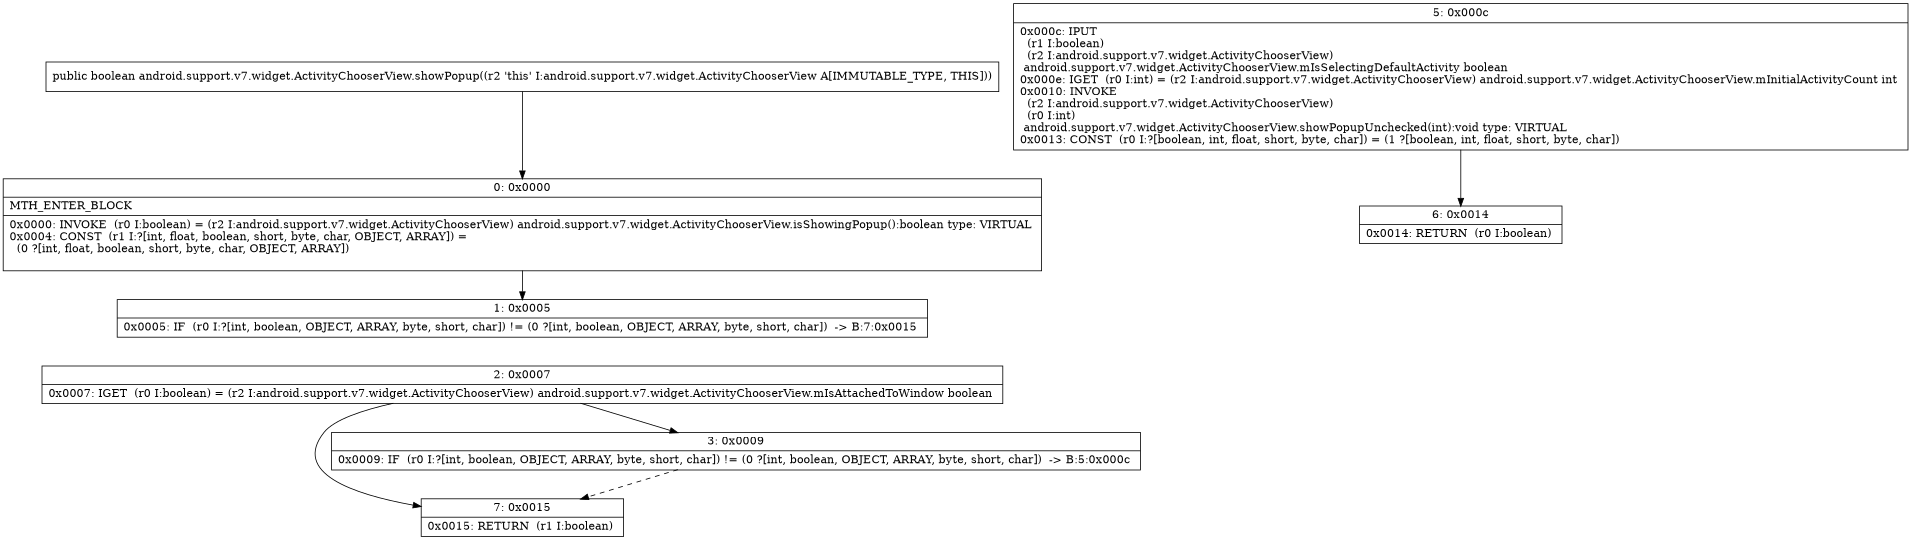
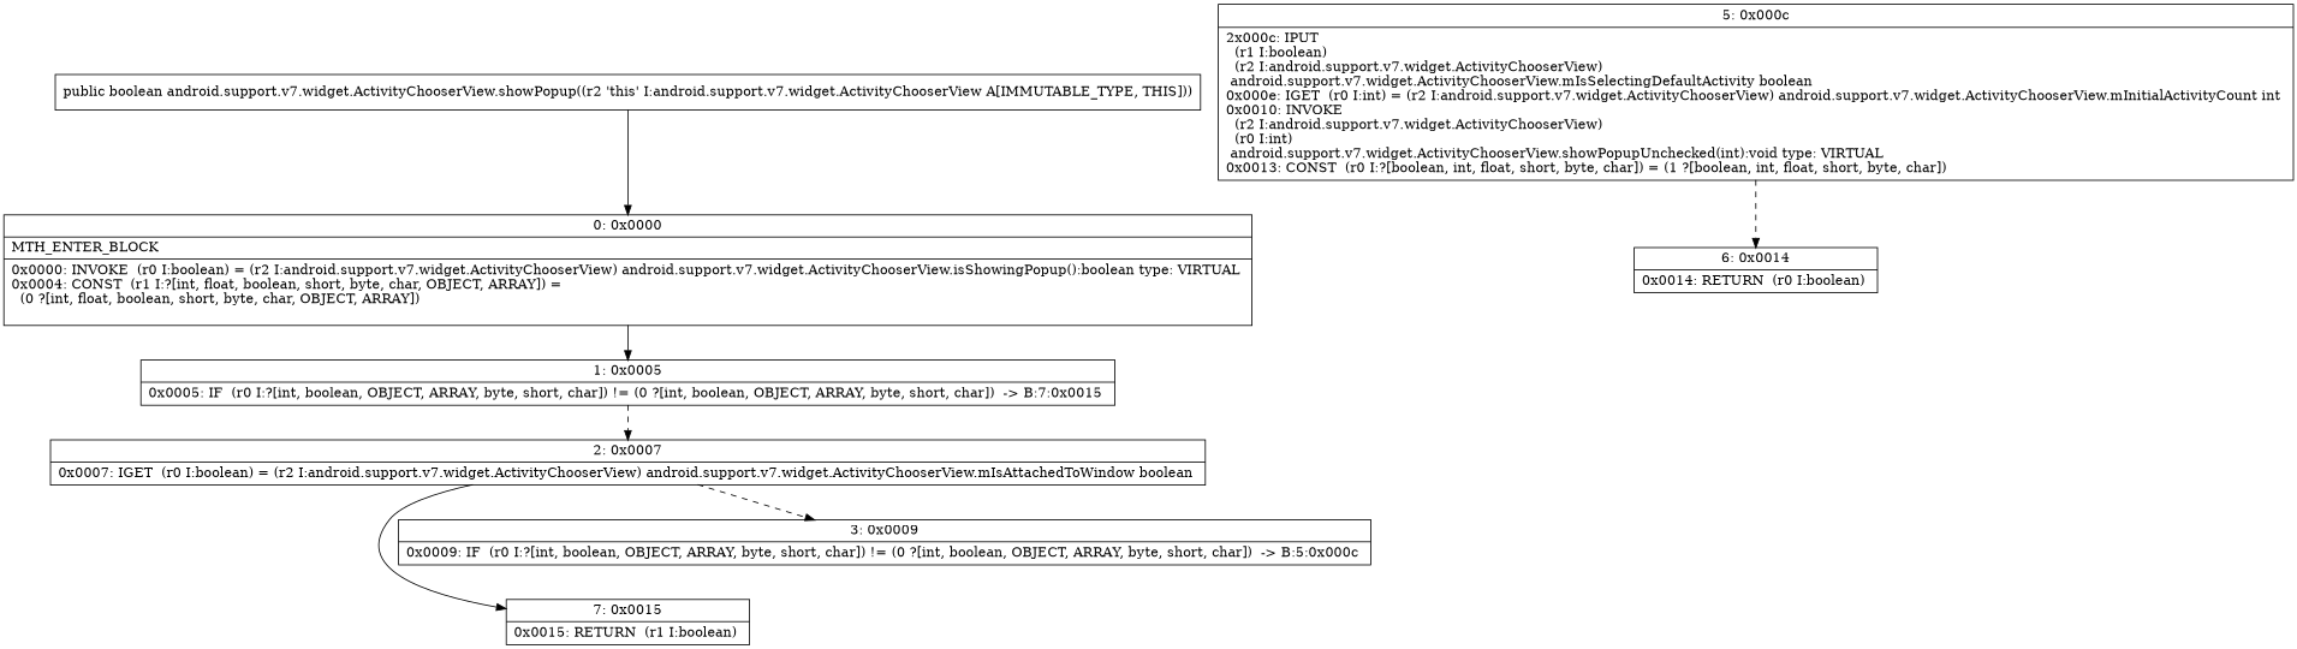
  digraph {
    node [shape=record]
    n1 [label="{0\:\ 0x0000|MTH_ENTER_BLOCK\l|0x0000: INVOKE  (r0 I:boolean) = (r2 I:android.support.v7.widget.ActivityChooserView) android.support.v7.widget.ActivityChooserView.isShowingPopup():boolean type: VIRTUAL \l0x0004: CONST  (r1 I:?[int, float, boolean, short, byte, char, OBJECT, ARRAY]) = \l  (0 ?[int, float, boolean, short, byte, char, OBJECT, ARRAY])\l \l}"]
    n2 [label="{1\:\ 0x0005|0x0005: IF  (r0 I:?[int, boolean, OBJECT, ARRAY, byte, short, char]) != (0 ?[int, boolean, OBJECT, ARRAY, byte, short, char])  \-\> B:7:0x0015 \l}"]
    n3 [label="{2\:\ 0x0007|0x0007: IGET  (r0 I:boolean) = (r2 I:android.support.v7.widget.ActivityChooserView) android.support.v7.widget.ActivityChooserView.mIsAttachedToWindow boolean \l}"]
    n4 [label="{7\:\ 0x0015|0x0015: RETURN  (r1 I:boolean) \l}"]
    n5 [label="{3\:\ 0x0009|0x0009: IF  (r0 I:?[int, boolean, OBJECT, ARRAY, byte, short, char]) != (0 ?[int, boolean, OBJECT, ARRAY, byte, short, char])  \-\> B:5:0x000c \l}"]
-   n6 [label="{5\:\ 0x000c|0x000c: IPUT  \l  (r1 I:boolean)\l  (r2 I:android.support.v7.widget.ActivityChooserView)\l android.support.v7.widget.ActivityChooserView.mIsSelectingDefaultActivity boolean \l0x000e: IGET  (r0 I:int) = (r2 I:android.support.v7.widget.ActivityChooserView) android.support.v7.widget.ActivityChooserView.mInitialActivityCount int \l0x0010: INVOKE  \l  (r2 I:android.support.v7.widget.ActivityChooserView)\l  (r0 I:int)\l android.support.v7.widget.ActivityChooserView.showPopupUnchecked(int):void type: VIRTUAL \l0x0013: CONST  (r0 I:?[boolean, int, float, short, byte, char]) = (1 ?[boolean, int, float, short, byte, char]) \l}"]
+   n6 [label="{5\:\ 0x000c|2x000c: IPUT  \l  (r1 I:boolean)\l  (r2 I:android.support.v7.widget.ActivityChooserView)\l android.support.v7.widget.ActivityChooserView.mIsSelectingDefaultActivity boolean \l0x000e: IGET  (r0 I:int) = (r2 I:android.support.v7.widget.ActivityChooserView) android.support.v7.widget.ActivityChooserView.mInitialActivityCount int \l0x0010: INVOKE  \l  (r2 I:android.support.v7.widget.ActivityChooserView)\l  (r0 I:int)\l android.support.v7.widget.ActivityChooserView.showPopupUnchecked(int):void type: VIRTUAL \l0x0013: CONST  (r0 I:?[boolean, int, float, short, byte, char]) = (1 ?[boolean, int, float, short, byte, char]) \l}"]
    n7 [label="{6\:\ 0x0014|0x0014: RETURN  (r0 I:boolean) \l}"]
    n8 [label="{public boolean android.support.v7.widget.ActivityChooserView.showPopup((r2 'this' I:android.support.v7.widget.ActivityChooserView A[IMMUTABLE_TYPE, THIS])) }"]
    n1 -> n2
+   n2 -> n3 [style=dashed]
    n3 -> n4
-   n3 -> n5
-   n5 -> n4 [style=dashed]
-   n6 -> n7
+   n3 -> n5 [style=dashed]
+   n6 -> n7 [style=dashed]
    n8 -> n1
  }
